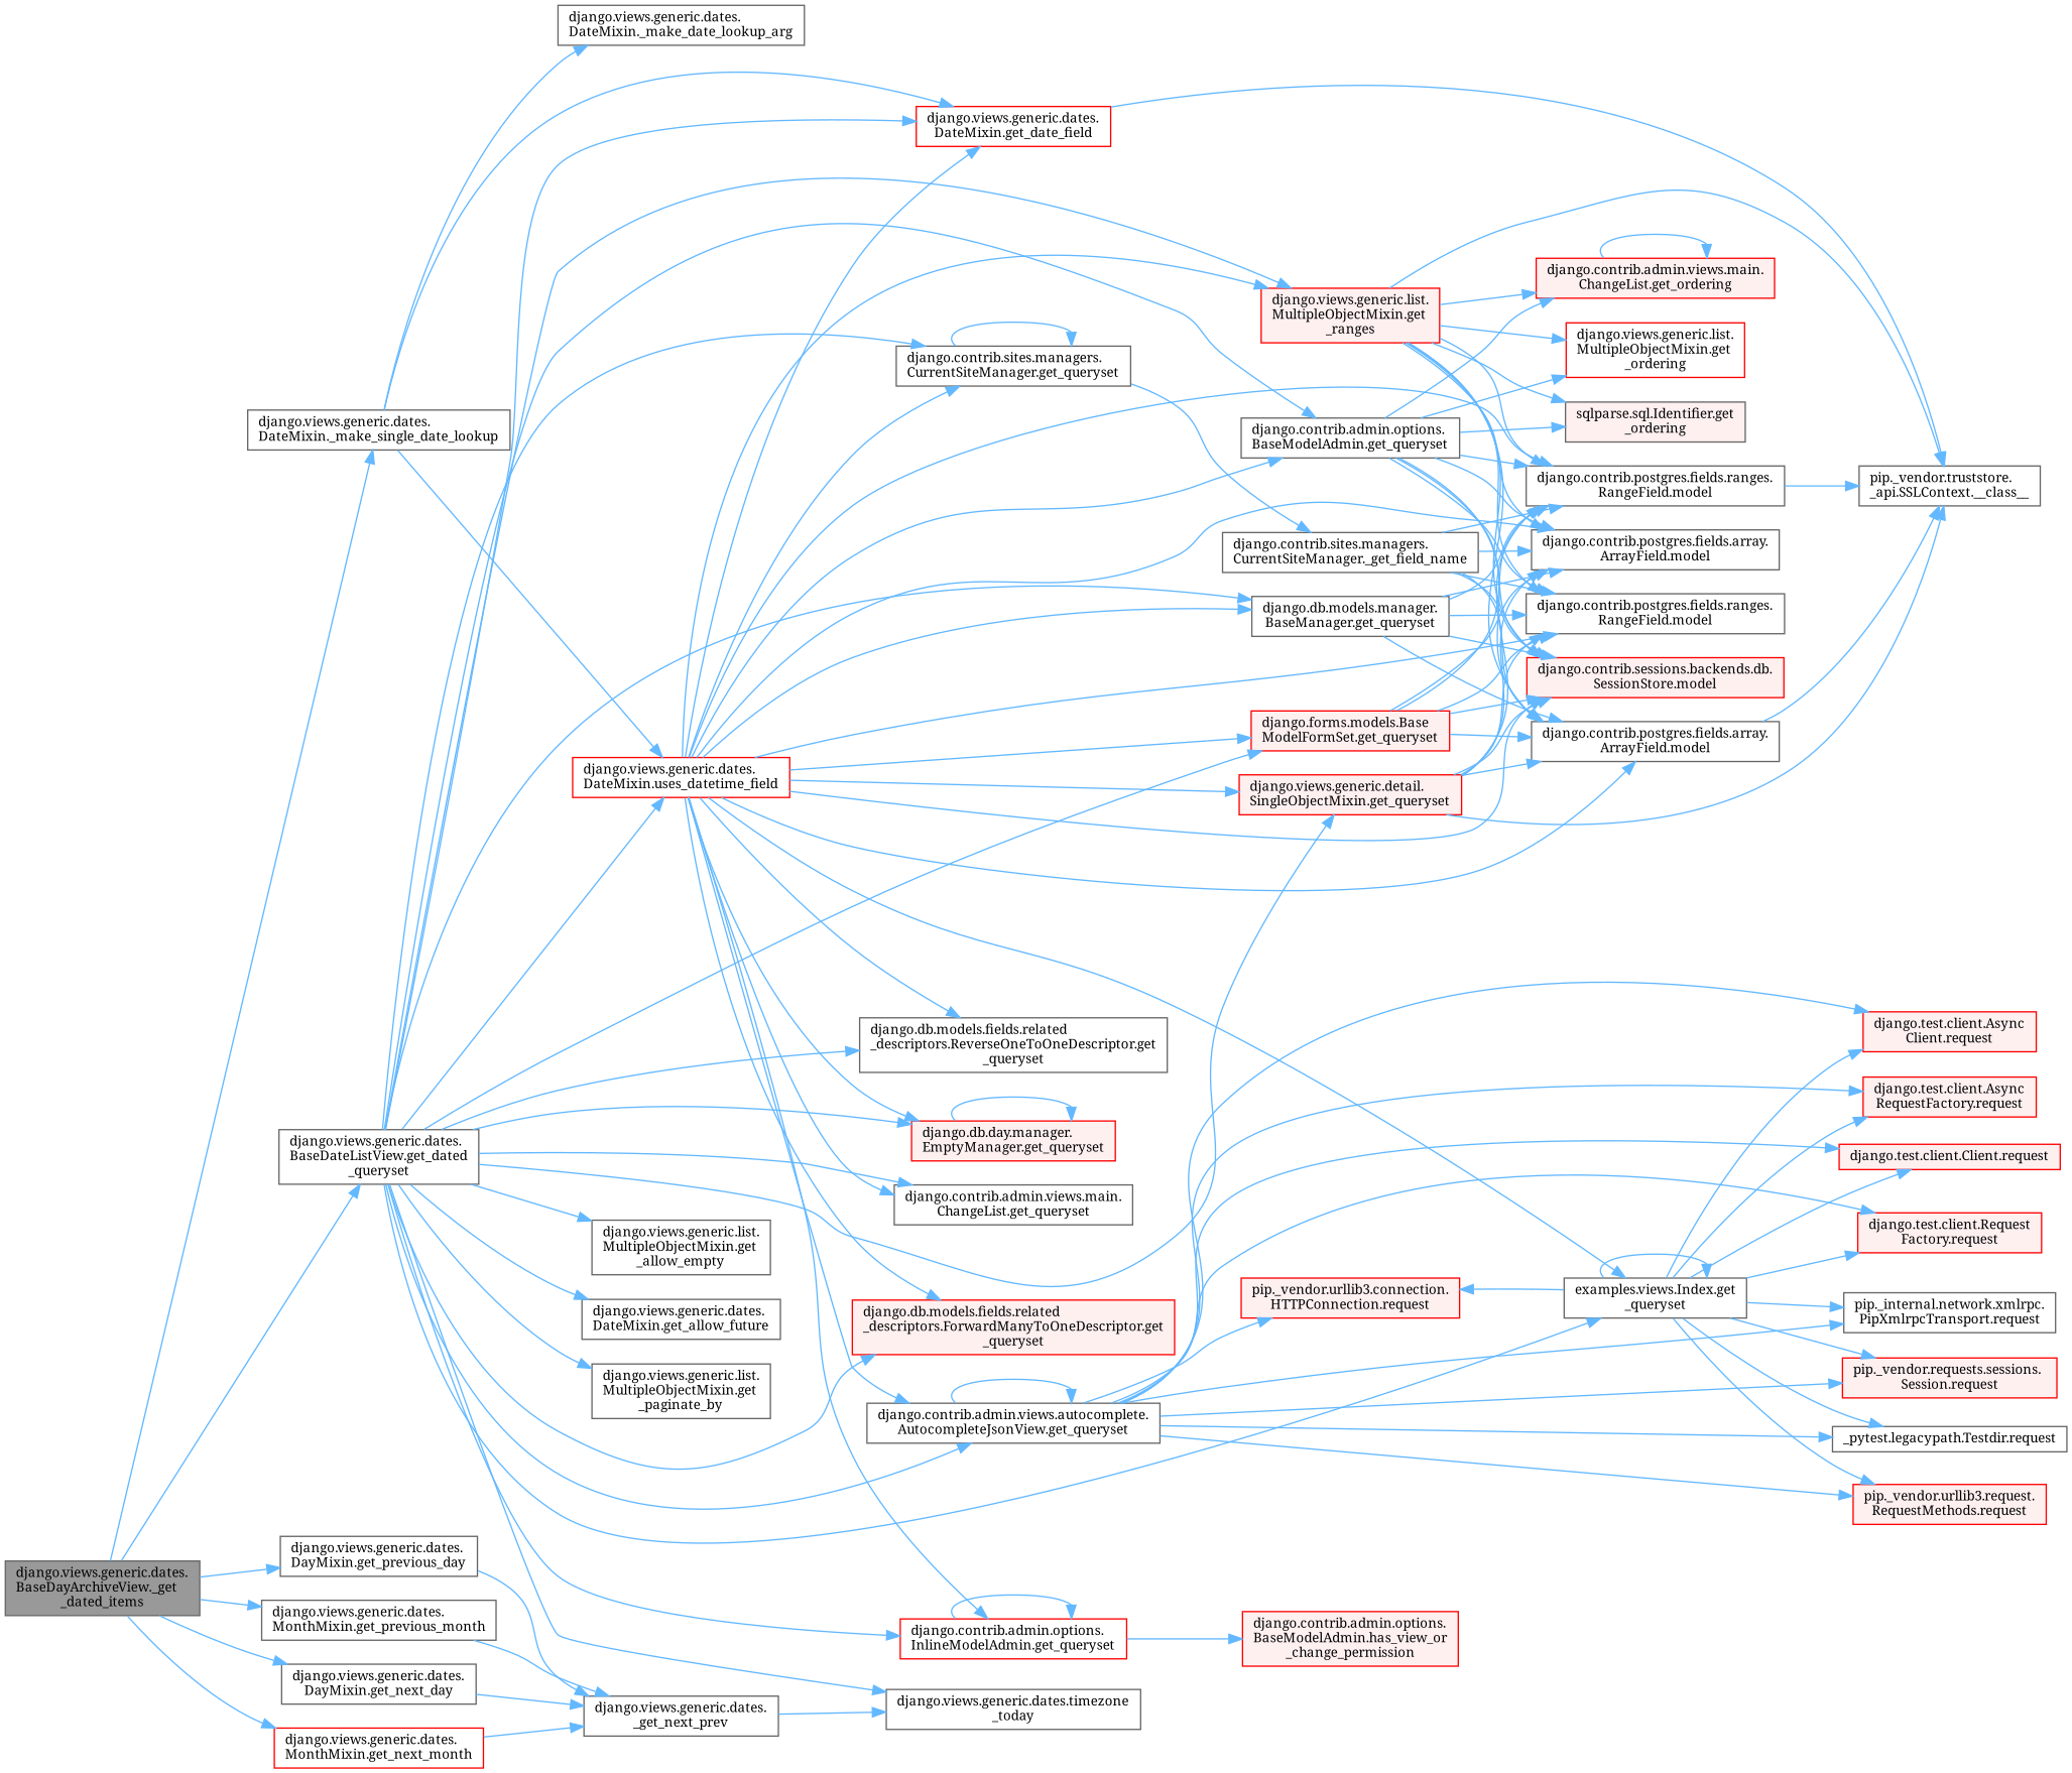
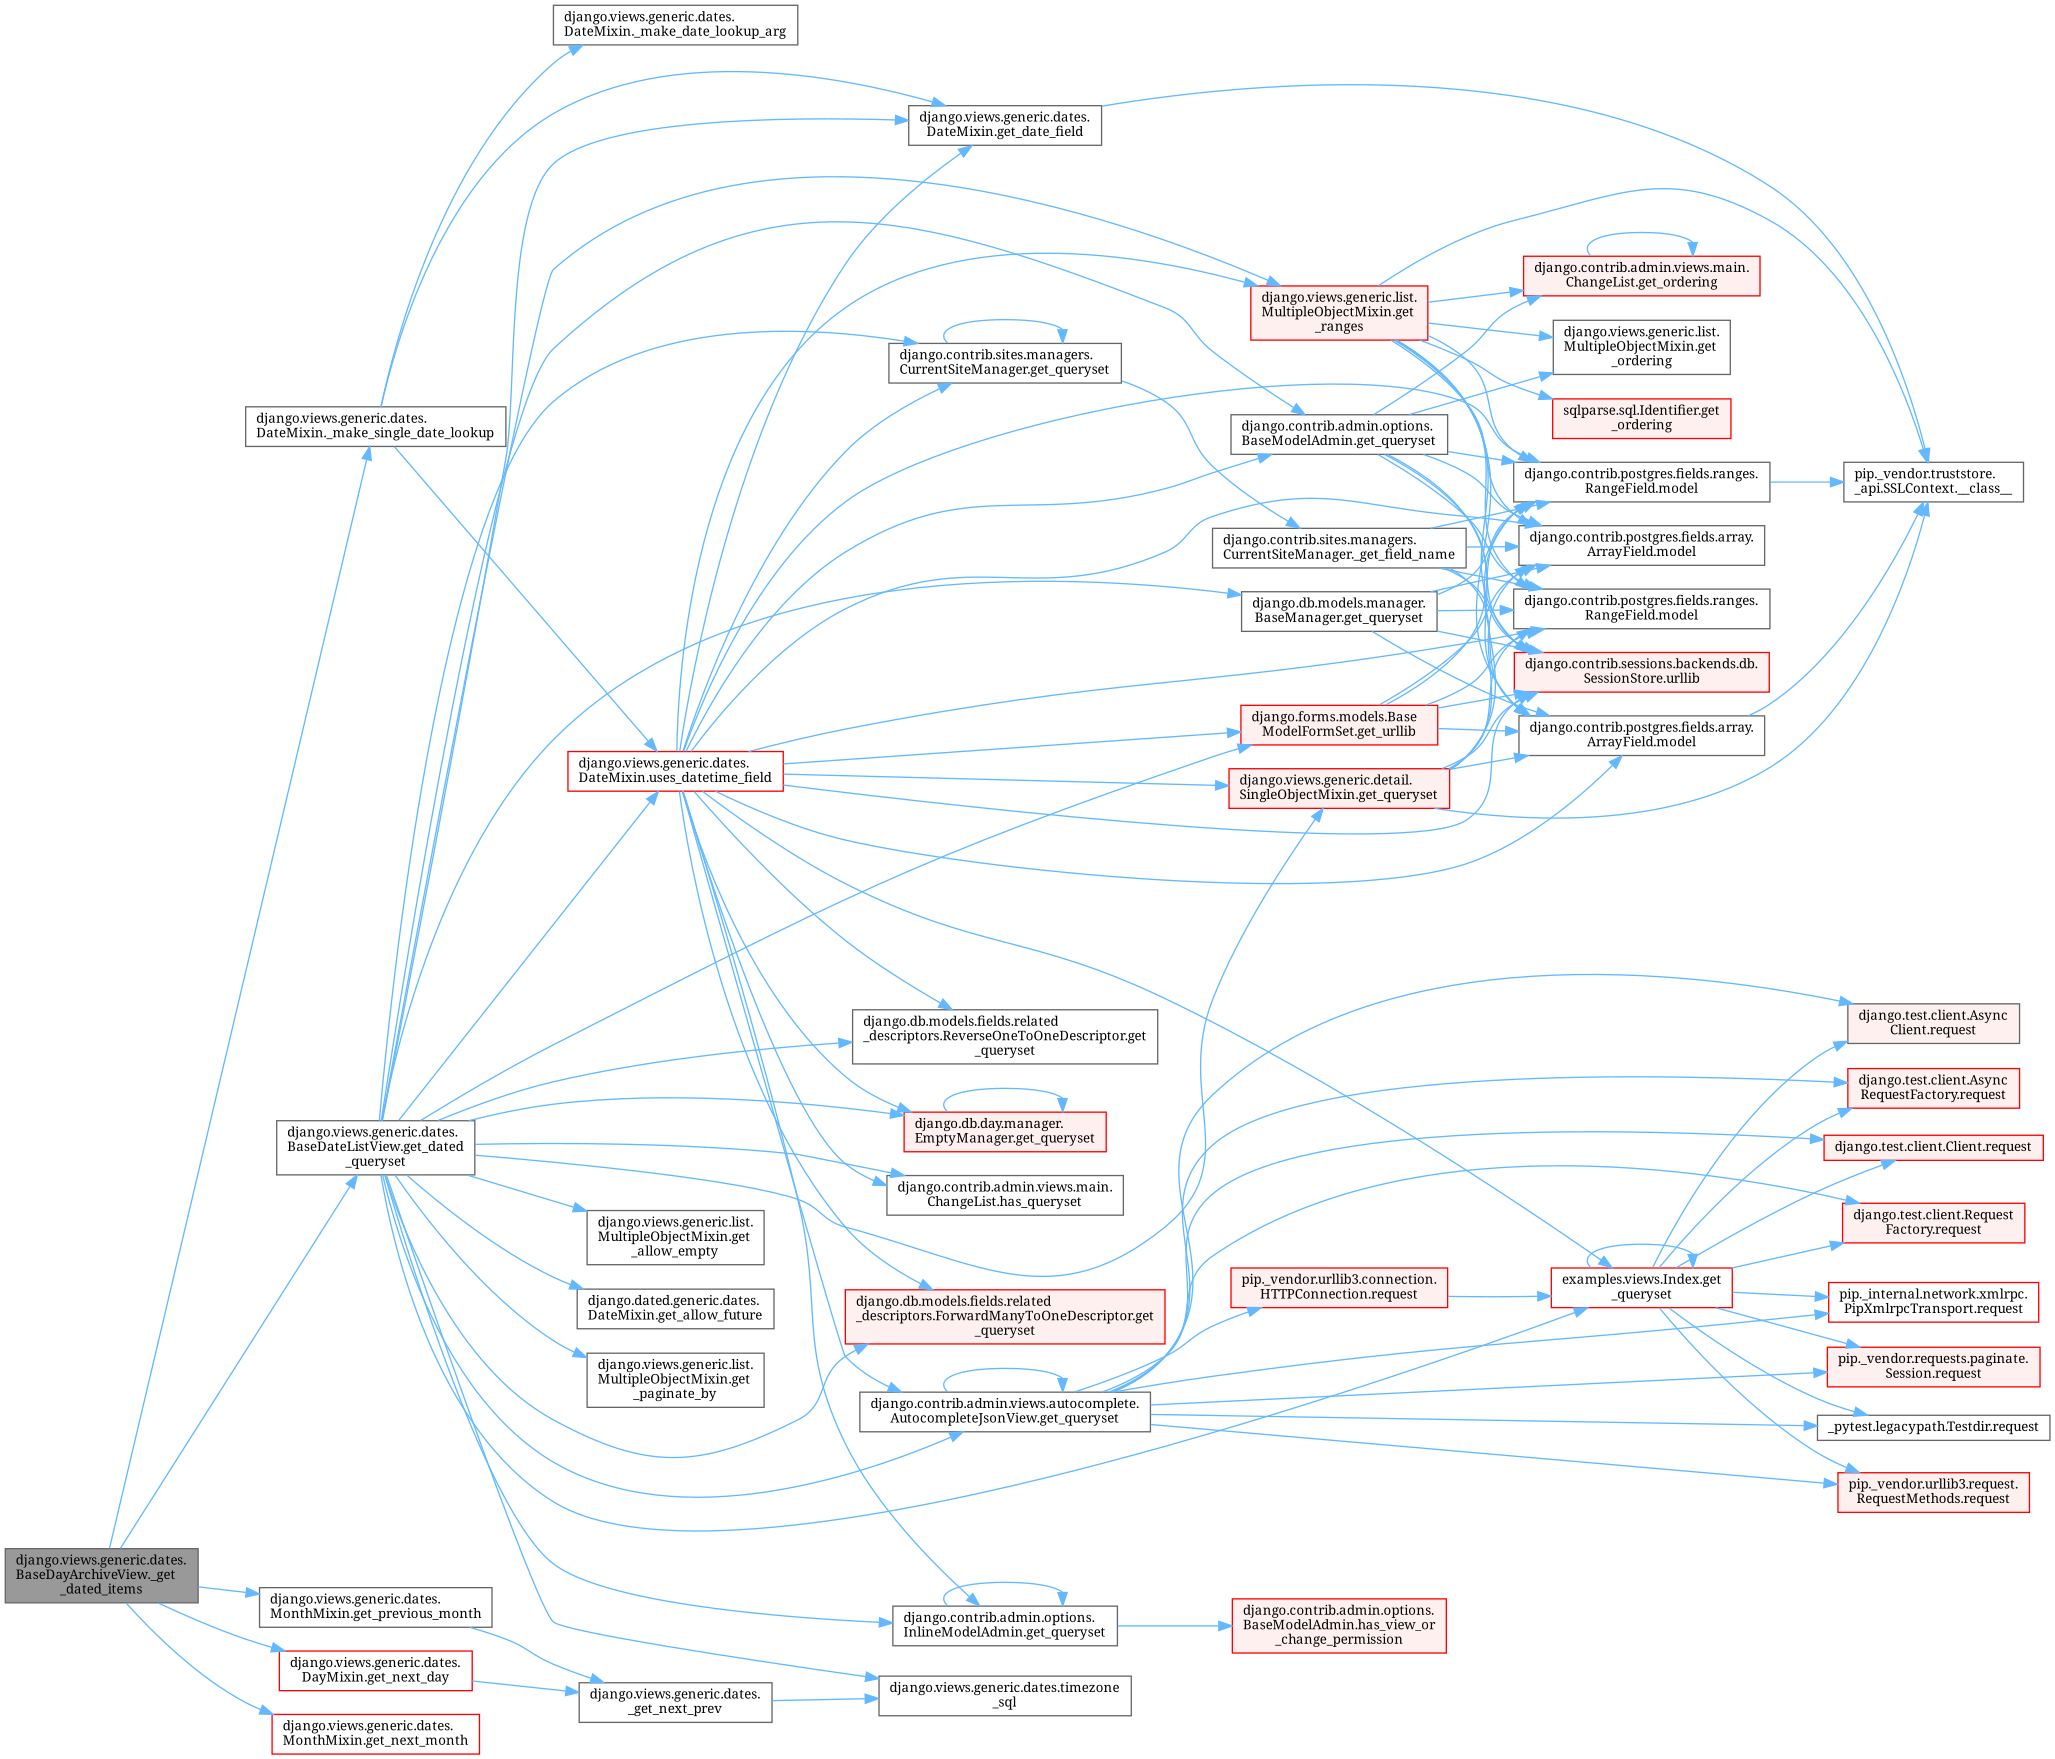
  digraph {
    fontname="Noto Serif"
    rankdir=LR
    node [color=grey40 fillcolor=white fontname="Noto Serif" fontsize=10 shape=box style=filled]
    edge [color=steelblue1 fontname="Noto Serif" fontsize=10 labelfontname=Helvetica labelfontsize=10 style=solid]
    n1 [color=gray40 fillcolor=grey60 fontcolor=black height=0.2 label="django.views.generic.dates.\lBaseDayArchiveView._get\l_dated_items" width=0.4]
    n2 [height=0.2 label="django.views.generic.dates.\lDateMixin._make_single_date_lookup" width=0.4]
    n3 [height=0.2 label="django.views.generic.dates.\lBaseDateListView.get_dated\l_queryset" width=0.4]
-   n4 [height=0.2 label="django.views.generic.dates.\lDayMixin.get_next_day" width=0.4]
+   n4 [color=red height=0.2 label="django.views.generic.dates.\lDayMixin.get_next_day" width=0.4]
    n5 [color=red height=0.2 label="django.views.generic.dates.\lMonthMixin.get_next_month" width=0.4]
-   n6 [height=0.2 label="django.views.generic.dates.\lDayMixin.get_previous_day" width=0.4]
    n7 [height=0.2 label="django.views.generic.dates.\lMonthMixin.get_previous_month" width=0.4]
    n8 [height=0.2 label="django.views.generic.dates.\lDateMixin._make_date_lookup_arg" width=0.4]
-   n9 [color=red height=0.2 label="django.views.generic.dates.\lDateMixin.get_date_field" width=0.4]
+   n9 [height=0.2 label="django.views.generic.dates.\lDateMixin.get_date_field" width=0.4]
    n10 [color=red height=0.2 label="django.views.generic.dates.\lDateMixin.uses_datetime_field" width=0.4]
    n11 [height=0.2 label="django.contrib.admin.options.\lBaseModelAdmin.get_queryset" width=0.4]
-   n12 [color=red height=0.2 label="django.contrib.admin.options.\lInlineModelAdmin.get_queryset" width=0.4]
+   n12 [height=0.2 label="django.contrib.admin.options.\lInlineModelAdmin.get_queryset" width=0.4]
    n13 [height=0.2 label="django.contrib.admin.views.autocomplete.\lAutocompleteJsonView.get_queryset" width=0.4]
-   n14 [height=0.2 label="django.contrib.admin.views.main.\lChangeList.get_queryset" width=0.4]
+   n14 [height=0.2 label="django.contrib.admin.views.main.\lChangeList.has_queryset" width=0.4]
    n15 [height=0.2 label="django.contrib.sites.managers.\lCurrentSiteManager.get_queryset" width=0.4]
    n16 [color=red fillcolor="#FFF0F0" height=0.2 label="django.db.models.fields.related\l_descriptors.ForwardManyToOneDescriptor.get\l_queryset" width=0.4]
    n17 [height=0.2 label="django.db.models.fields.related\l_descriptors.ReverseOneToOneDescriptor.get\l_queryset" width=0.4]
    n18 [height=0.2 label="django.db.models.manager.\lBaseManager.get_queryset" width=0.4]
    n19 [color=red fillcolor="#FFF0F0" height=0.2 label="django.db.day.manager.\lEmptyManager.get_queryset" width=0.4]
-   n20 [color=red fillcolor="#FFF0F0" height=0.2 label="django.forms.models.Base\lModelFormSet.get_queryset" width=0.4]
+   n20 [color=red fillcolor="#FFF0F0" height=0.2 label="django.forms.models.Base\lModelFormSet.get_urllib" width=0.4]
    n21 [color=red fillcolor="#FFF0F0" height=0.2 label="django.views.generic.detail.\lSingleObjectMixin.get_queryset" width=0.4]
    n22 [color=red fillcolor="#FFF0F0" height=0.2 label="django.views.generic.list.\lMultipleObjectMixin.get\l_ranges" width=0.4]
-   n23 [height=0.2 label="examples.views.Index.get\l_queryset" width=0.4]
+   n23 [color=red height=0.2 label="examples.views.Index.get\l_queryset" width=0.4]
    n24 [height=0.2 label="django.views.generic.list.\lMultipleObjectMixin.get\l_allow_empty" width=0.4]
-   n25 [height=0.2 label="django.views.generic.dates.\lDateMixin.get_allow_future" width=0.4]
+   n25 [height=0.2 label="django.dated.generic.dates.\lDateMixin.get_allow_future" width=0.4]
    n26 [height=0.2 label="django.views.generic.list.\lMultipleObjectMixin.get\l_paginate_by" width=0.4]
-   n27 [height=0.2 label="django.views.generic.dates.timezone\l_today" width=0.4]
+   n27 [height=0.2 label="django.views.generic.dates.timezone\l_sql" width=0.4]
    n28 [height=0.2 label="django.views.generic.dates.\l_get_next_prev" width=0.4]
    n29 [height=0.2 label="pip._vendor.truststore.\l_api.SSLContext.__class__" width=0.4]
    n30 [height=0.2 label="django.contrib.postgres.fields.array.\lArrayField.model" width=0.4]
    n31 [height=0.2 label="django.contrib.postgres.fields.array.\lArrayField.model" width=0.4]
    n32 [height=0.2 label="django.contrib.postgres.fields.ranges.\lRangeField.model" width=0.4]
    n33 [height=0.2 label="django.contrib.postgres.fields.ranges.\lRangeField.model" width=0.4]
-   n34 [color=red fillcolor="#FFF0F0" height=0.2 label="django.contrib.sessions.backends.db.\lSessionStore.model" width=0.4]
+   n34 [color=red fillcolor="#FFF0F0" height=0.2 label="django.contrib.sessions.backends.db.\lSessionStore.urllib" width=0.4]
    n35 [color=red fillcolor="#FFF0F0" height=0.2 label="django.contrib.admin.views.main.\lChangeList.get_ordering" width=0.4]
-   n36 [color=red height=0.2 label="django.views.generic.list.\lMultipleObjectMixin.get\l_ordering" width=0.4]
-   n37 [fillcolor="#FFF0F0" height=0.2 label="sqlparse.sql.Identifier.get\l_ordering" width=0.4]
+   n36 [height=0.2 label="django.views.generic.list.\lMultipleObjectMixin.get\l_ordering" width=0.4]
+   n37 [color=red fillcolor="#FFF0F0" height=0.2 label="sqlparse.sql.Identifier.get\l_ordering" width=0.4]
    n38 [color=red fillcolor="#FFF0F0" height=0.2 label="django.contrib.admin.options.\lBaseModelAdmin.has_view_or\l_change_permission" width=0.4]
    n39 [height=0.2 label="_pytest.legacypath.Testdir.request" width=0.4]
-   n40 [color=red fillcolor="#FFF0F0" height=0.2 label="django.test.client.Async\lClient.request" width=0.4]
+   n40 [fillcolor="#FFF0F0" height=0.2 label="django.test.client.Async\lClient.request" width=0.4]
    n41 [color=red fillcolor="#FFF0F0" height=0.2 label="django.test.client.Async\lRequestFactory.request" width=0.4]
    n42 [color=red fillcolor="#FFF0F0" height=0.2 label="django.test.client.Client.request" width=0.4]
    n43 [color=red fillcolor="#FFF0F0" height=0.2 label="django.test.client.Request\lFactory.request" width=0.4]
-   n44 [height=0.2 label="pip._internal.network.xmlrpc.\lPipXmlrpcTransport.request" width=0.4]
-   n45 [color=red fillcolor="#FFF0F0" height=0.2 label="pip._vendor.requests.sessions.\lSession.request" width=0.4]
+   n44 [color=red height=0.2 label="pip._internal.network.xmlrpc.\lPipXmlrpcTransport.request" width=0.4]
+   n45 [color=red fillcolor="#FFF0F0" height=0.2 label="pip._vendor.requests.paginate.\lSession.request" width=0.4]
    n46 [color=red fillcolor="#FFF0F0" height=0.2 label="pip._vendor.urllib3.connection.\lHTTPConnection.request" width=0.4]
    n47 [color=red fillcolor="#FFF0F0" height=0.2 label="pip._vendor.urllib3.request.\lRequestMethods.request" width=0.4]
    n48 [height=0.2 label="django.contrib.sites.managers.\lCurrentSiteManager._get_field_name" width=0.4]
    n1 -> n2
    n1 -> n3
    n1 -> n4
    n1 -> n5
-   n1 -> n6
    n1 -> n7
    n2 -> n8
    n2 -> n9
    n2 -> n10
    n3 -> n9
    n3 -> n10
    n3 -> n11
    n3 -> n12
    n3 -> n13
    n3 -> n14
    n3 -> n15
    n3 -> n16
    n3 -> n17
    n3 -> n18
    n3 -> n19
    n3 -> n20
    n3 -> n21
    n3 -> n22
    n3 -> n23
    n3 -> n24
    n3 -> n25
    n3 -> n26
    n3 -> n27
    n4 -> n28
-   n5 -> n28
-   n6 -> n28
    n7 -> n28
    n9 -> n29
    n10 -> n9
    n10 -> n11
    n10 -> n12
    n10 -> n13
    n10 -> n14
    n10 -> n15
    n10 -> n16
    n10 -> n17
-   n10 -> n18
    n10 -> n19
    n10 -> n20
    n10 -> n21
    n10 -> n22
    n10 -> n23
    n10 -> n30
    n10 -> n31
    n10 -> n32
    n10 -> n33
    n10 -> n34
    n11 -> n30
    n11 -> n31
    n11 -> n32
    n11 -> n33
    n11 -> n34
    n11 -> n35
    n11 -> n36
-   n11 -> n37
    n12 -> n12
    n12 -> n38
    n13 -> n13
    n13 -> n39
    n13 -> n40
    n13 -> n41
    n13 -> n42
    n13 -> n43
    n13 -> n44
    n13 -> n45
    n13 -> n46
    n13 -> n47
    n15 -> n15
    n15 -> n48
    n18 -> n30
    n18 -> n31
    n18 -> n32
    n18 -> n33
    n18 -> n34
    n19 -> n19
    n20 -> n30
    n20 -> n31
    n20 -> n32
    n20 -> n33
    n20 -> n34
    n21 -> n29
    n21 -> n30
    n21 -> n31
    n21 -> n32
    n21 -> n33
    n21 -> n34
    n22 -> n29
    n22 -> n30
    n22 -> n31
    n22 -> n32
    n22 -> n33
    n22 -> n34
    n22 -> n35
    n22 -> n36
    n22 -> n37
    n23 -> n23
    n23 -> n39
    n23 -> n40
    n23 -> n41
    n23 -> n42
    n23 -> n43
    n23 -> n44
    n23 -> n45
-   n23 -> n46
+   n46 -> n23
    n23 -> n47
    n28 -> n27
    n30 -> n29
    n32 -> n29
    n35 -> n35
    n48 -> n30
    n48 -> n31
    n48 -> n32
    n48 -> n33
    n48 -> n34
  }
